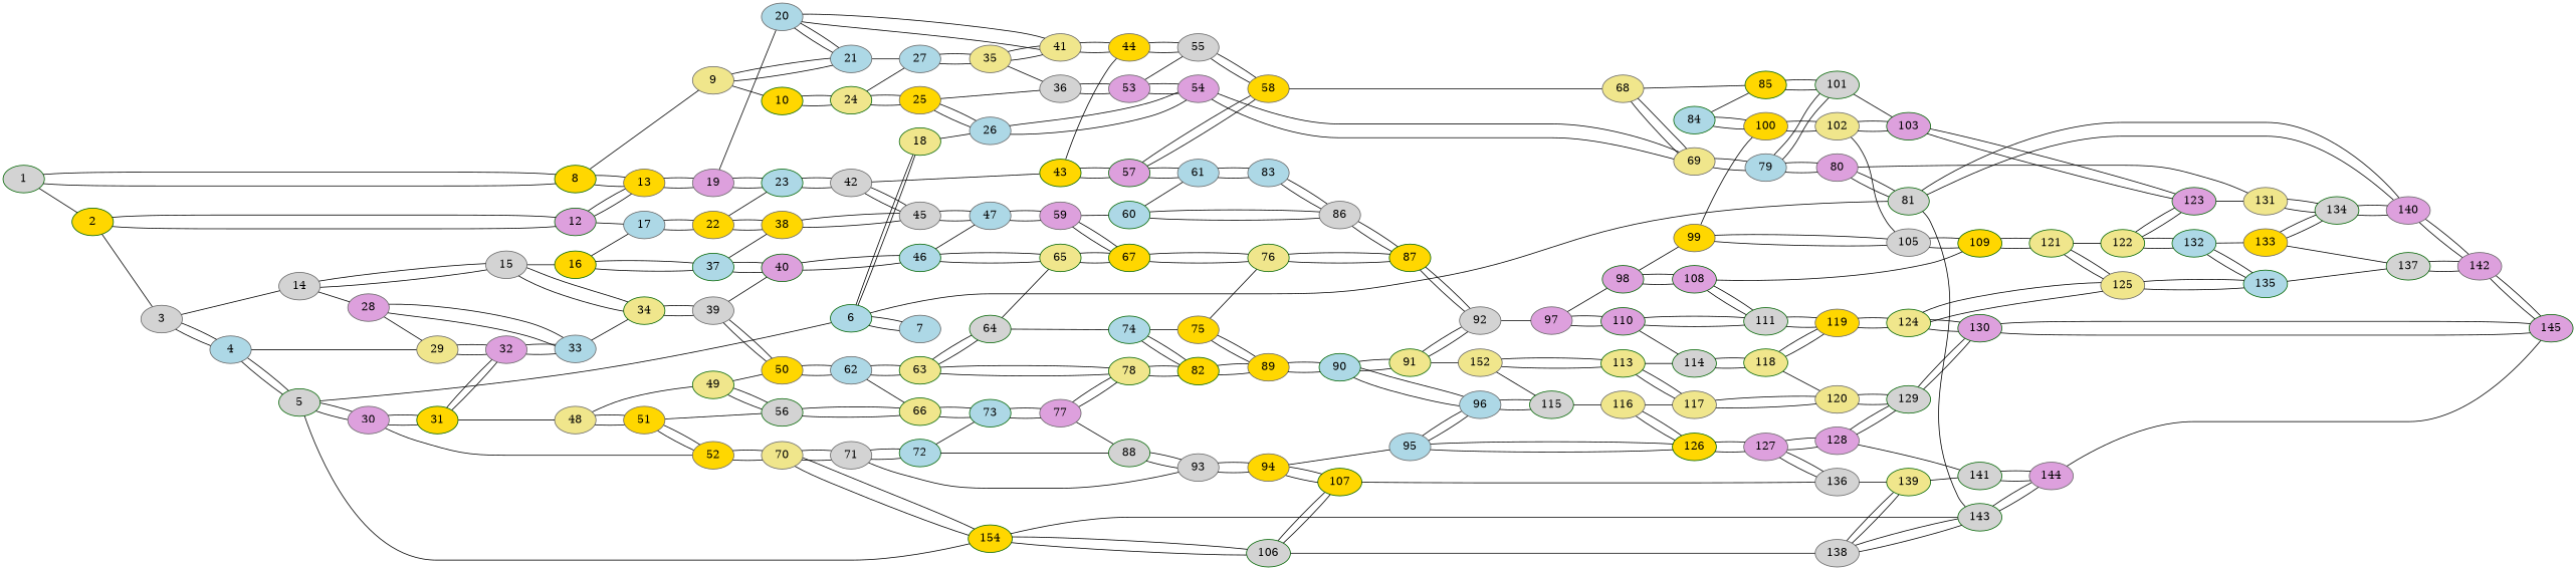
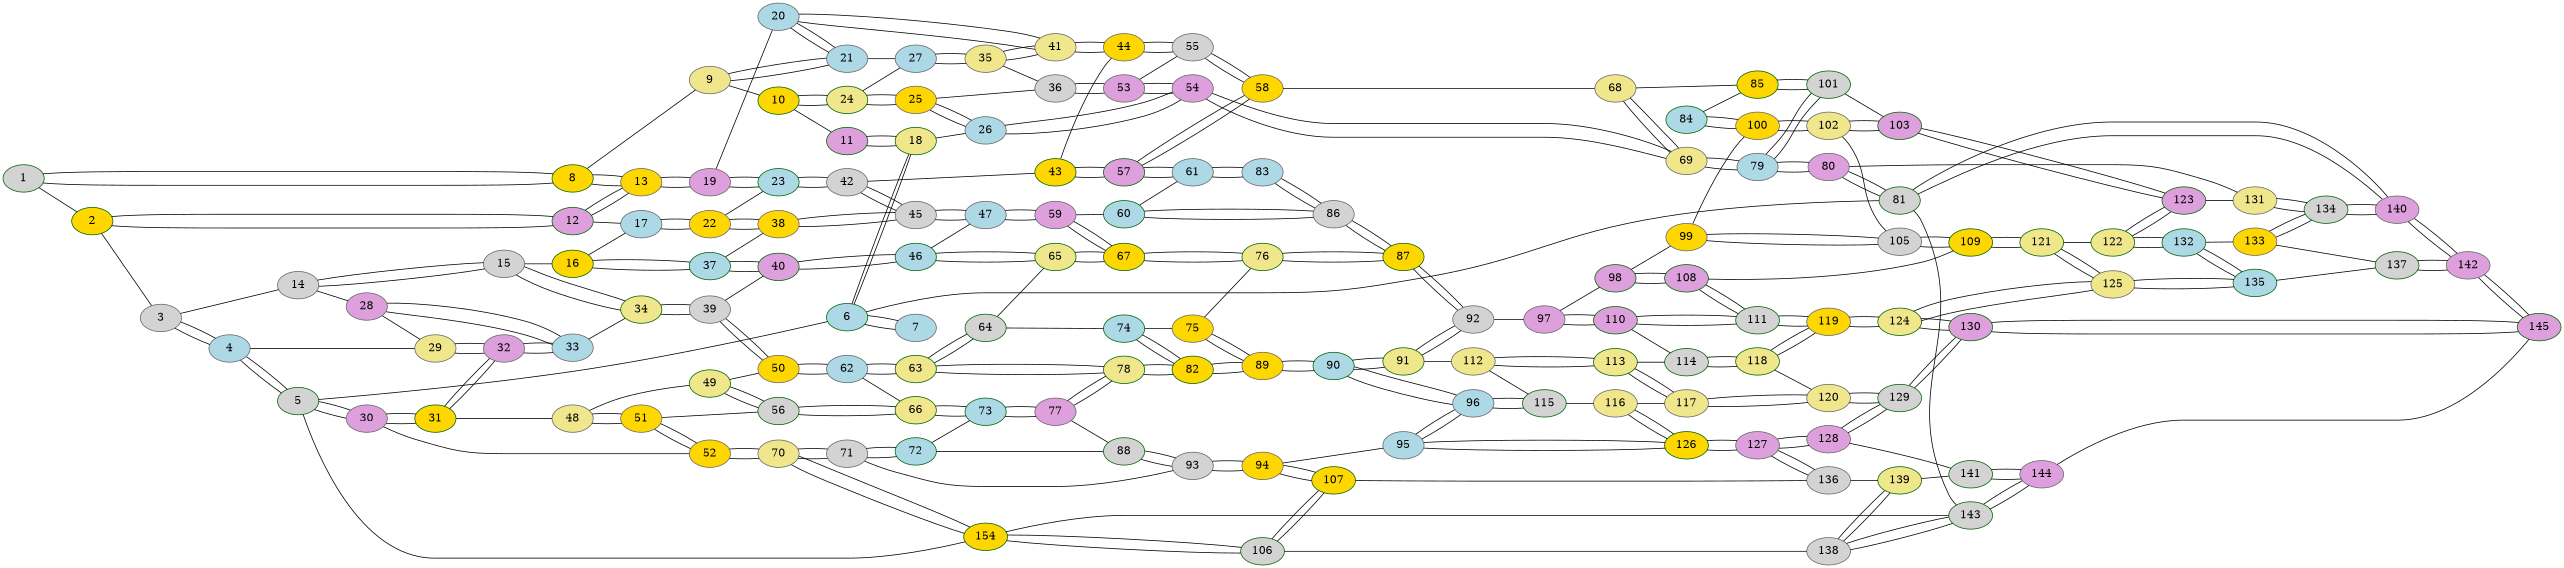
  graph {
    rankdir=LR
    node [color=gray40 fillcolor=lightgrey style=filled]
    1 [color=darkgreen]
    2 [color=darkgreen fillcolor=gold]
    8 [color=darkgreen fillcolor=gold]
    3
    12 [color=darkgreen fillcolor=plum]
    9 [fillcolor=khaki]
    13 [fillcolor=gold]
    4 [fillcolor=lightblue]
    14
    17 [fillcolor=lightblue]
    5 [color=darkgreen]
    29 [fillcolor=khaki]
    15
    28 [fillcolor=plum]
    6 [color=darkgreen fillcolor=lightblue]
    30 [fillcolor=plum]
    n17 [color=darkgreen fillcolor=gold label=154]
    32 [fillcolor=plum]
    7 [fillcolor=lightblue]
    18 [color=darkgreen fillcolor=khaki]
    81 [color=darkgreen]
    31 [color=darkgreen fillcolor=gold]
    52 [fillcolor=gold]
    143 [color=darkgreen]
    106 [color=darkgreen]
    26 [fillcolor=lightblue]
    140 [fillcolor=plum]
+   11 [color=darkgreen fillcolor=plum]
    10 [color=darkgreen fillcolor=gold]
    21 [fillcolor=lightblue]
    19 [fillcolor=plum]
    24 [color=darkgreen fillcolor=khaki]
    27 [fillcolor=lightblue]
    25 [fillcolor=gold]
    22 [fillcolor=gold]
    20 [fillcolor=lightblue]
    23 [color=darkgreen fillcolor=lightblue]
    16 [color=darkgreen fillcolor=gold]
    34 [color=darkgreen fillcolor=khaki]
    33 [fillcolor=lightblue]
    37 [color=darkgreen fillcolor=lightblue]
    39
    38 [fillcolor=gold]
    40 [color=darkgreen fillcolor=plum]
    54 [fillcolor=plum]
    41 [fillcolor=khaki]
    42
    44 [fillcolor=gold]
    35 [fillcolor=khaki]
    45
    43 [color=darkgreen fillcolor=gold]
    36
    53 [fillcolor=plum]
    69 [fillcolor=khaki]
    48 [fillcolor=khaki]
    70 [fillcolor=khaki]
    49 [color=darkgreen fillcolor=khaki]
    51 [fillcolor=gold]
    50 [fillcolor=gold]
    55
    46 [color=darkgreen fillcolor=lightblue]
    47 [fillcolor=lightblue]
    62 [fillcolor=lightblue]
    65 [color=darkgreen fillcolor=khaki]
    57 [color=darkgreen fillcolor=plum]
    58 [fillcolor=gold]
    61 [fillcolor=lightblue]
    59 [fillcolor=plum]
    67 [color=darkgreen fillcolor=gold]
    60 [color=darkgreen fillcolor=lightblue]
    56 [color=darkgreen]
    66 [color=darkgreen fillcolor=khaki]
    63 [color=darkgreen fillcolor=khaki]
    71
    79 [fillcolor=lightblue]
    68 [fillcolor=khaki]
    73 [color=darkgreen fillcolor=lightblue]
    83 [fillcolor=lightblue]
    85 [color=darkgreen fillcolor=gold]
    86
    76 [color=darkgreen fillcolor=khaki]
    87 [color=darkgreen fillcolor=gold]
    64 [color=darkgreen]
    78 [color=darkgreen fillcolor=khaki]
    74 [color=darkgreen fillcolor=lightblue]
    82 [color=darkgreen fillcolor=gold]
    75 [fillcolor=gold]
    77 [fillcolor=plum]
    101 [color=darkgreen]
    80 [fillcolor=plum]
    72 [color=darkgreen fillcolor=lightblue]
    93
    88 [color=darkgreen]
    94 [fillcolor=gold]
    89 [fillcolor=gold]
    90 [color=darkgreen fillcolor=lightblue]
    92
    131 [fillcolor=khaki]
    103 [color=darkgreen fillcolor=plum]
    134 [color=darkgreen]
    142 [fillcolor=plum]
    144 [fillcolor=plum]
    84 [color=darkgreen fillcolor=lightblue]
    100 [fillcolor=gold]
    102 [fillcolor=khaki]
    97 [fillcolor=plum]
    91 [color=darkgreen fillcolor=khaki]
    96 [fillcolor=lightblue]
-   112 [fillcolor=khaki label=152]
+   112 [fillcolor=khaki]
    115 [color=darkgreen]
    113 [color=darkgreen fillcolor=khaki]
    98 [color=darkgreen fillcolor=plum]
    110 [color=darkgreen fillcolor=plum]
    95 [fillcolor=lightblue]
    107 [color=darkgreen fillcolor=gold]
    126 [color=darkgreen fillcolor=gold]
    136
    127 [fillcolor=plum]
    116 [fillcolor=khaki]
    99 [fillcolor=gold]
    108 [color=darkgreen fillcolor=plum]
    111 [color=darkgreen]
    114 [color=darkgreen]
    105
    109 [color=darkgreen fillcolor=gold]
    123 [color=darkgreen fillcolor=plum]
    138
    121 [color=darkgreen fillcolor=khaki]
    139 [color=darkgreen fillcolor=khaki]
    119 [fillcolor=gold]
    122 [color=darkgreen fillcolor=khaki]
    125 [fillcolor=khaki]
    118 [color=darkgreen fillcolor=khaki]
    124 [color=darkgreen fillcolor=khaki]
    117 [fillcolor=khaki]
    120 [fillcolor=khaki]
    129 [color=darkgreen]
    130 [color=darkgreen fillcolor=plum]
    132 [color=darkgreen fillcolor=lightblue]
    135 [color=darkgreen fillcolor=lightblue]
    133 [fillcolor=gold]
    145 [color=darkgreen fillcolor=plum]
    137 [color=darkgreen]
    128 [fillcolor=plum]
    141 [color=darkgreen]
    1 -- 2
    1 -- 8
    1 -- 8
    2 -- 3
    2 -- 12
    2 -- 12
    8 -- 9
    8 -- 13
    8 -- 13
    3 -- 4
    3 -- 4
    3 -- 14
    12 -- 13
    12 -- 13
    12 -- 17
    9 -- 10
    9 -- 21
    9 -- 21
    13 -- 19
    13 -- 19
    4 -- 5
    4 -- 5
    4 -- 29
    14 -- 15
    14 -- 15
    14 -- 28
    17 -- 22
    17 -- 22
    5 -- 6
    5 -- 30
    5 -- 30
    5 -- n17
    29 -- 32
    29 -- 32
    15 -- 16
    15 -- 34
    15 -- 34
    28 -- 29
    28 -- 33
    28 -- 33
    6 -- 7
    6 -- 7
    6 -- 18
    6 -- 18
    6 -- 81
    30 -- 31
    30 -- 31
    30 -- 52
    n17 -- 143
    n17 -- 106
    n17 -- 106
    32 -- 33
    32 -- 33
    18 -- 26
    81 -- 143
    81 -- 140
    81 -- 140
    31 -- 32
    31 -- 32
    31 -- 48
    52 -- 70
    52 -- 70
    143 -- 144
    143 -- 144
    106 -- 107
    106 -- 107
    106 -- 138
    26 -- 54
    26 -- 54
    140 -- 142
    140 -- 142
+   11 -- 18
+   11 -- 18
+   10 -- 11
    10 -- 24
    10 -- 24
    21 -- 27
    19 -- 20
    19 -- 23
    19 -- 23
    24 -- 27
    24 -- 25
    24 -- 25
    27 -- 35
    27 -- 35
    25 -- 26
    25 -- 26
    25 -- 36
    22 -- 23
    22 -- 38
    22 -- 38
    20 -- 21
    20 -- 21
    20 -- 41
    20 -- 41
    23 -- 42
    23 -- 42
    16 -- 17
    16 -- 37
    16 -- 37
    34 -- 39
    34 -- 39
    33 -- 34
    37 -- 38
    37 -- 40
    37 -- 40
    39 -- 40
    39 -- 50
    39 -- 50
    38 -- 45
    38 -- 45
    40 -- 46
    40 -- 46
    54 -- 69
    54 -- 69
    41 -- 44
    41 -- 44
    42 -- 45
    42 -- 45
    42 -- 43
    44 -- 55
    44 -- 55
    35 -- 41
    35 -- 41
    35 -- 36
    45 -- 47
    45 -- 47
    43 -- 44
    43 -- 57
    43 -- 57
    36 -- 53
    36 -- 53
    53 -- 54
    53 -- 54
    53 -- 55
    69 -- 79
    69 -- 79
    48 -- 49
    48 -- 51
    48 -- 51
    70 -- n17
    70 -- n17
    70 -- 71
    70 -- 71
    49 -- 50
    49 -- 56
    49 -- 56
    51 -- 52
    51 -- 52
    51 -- 56
    50 -- 62
    50 -- 62
    55 -- 58
    55 -- 58
    46 -- 47
    46 -- 65
    46 -- 65
    47 -- 59
    47 -- 59
    62 -- 66
    62 -- 63
    62 -- 63
    65 -- 67
    65 -- 67
    57 -- 58
    57 -- 58
    57 -- 61
    57 -- 61
    58 -- 68
    61 -- 83
    61 -- 83
    59 -- 67
    59 -- 67
    59 -- 60
    67 -- 76
    67 -- 76
    60 -- 61
    60 -- 86
    60 -- 86
    56 -- 66
    56 -- 66
    66 -- 73
    66 -- 73
    63 -- 64
    63 -- 64
    63 -- 78
    63 -- 78
    71 -- 72
    71 -- 72
    71 -- 93
    79 -- 101
    79 -- 101
    79 -- 80
    79 -- 80
    68 -- 69
    68 -- 69
    68 -- 85
    73 -- 77
    73 -- 77
    83 -- 86
    83 -- 86
    85 -- 101
    85 -- 101
    86 -- 87
    86 -- 87
    76 -- 87
    76 -- 87
    87 -- 92
    87 -- 92
    64 -- 65
    64 -- 74
    78 -- 82
    78 -- 82
    74 -- 82
    74 -- 82
    74 -- 75
    82 -- 89
    82 -- 89
    75 -- 76
    75 -- 89
    75 -- 89
    77 -- 78
    77 -- 78
    77 -- 88
    101 -- 103
    80 -- 81
    80 -- 81
    80 -- 131
    72 -- 73
    72 -- 88
    93 -- 94
    93 -- 94
    88 -- 93
    88 -- 93
    94 -- 95
    94 -- 107
    94 -- 107
    89 -- 90
    89 -- 90
    90 -- 91
    90 -- 91
    90 -- 96
    90 -- 96
    92 -- 97
    131 -- 134
    131 -- 134
    103 -- 123
    103 -- 123
    134 -- 140
    134 -- 140
    142 -- 145
    142 -- 145
    144 -- 145
    84 -- 85
    84 -- 100
    84 -- 100
    100 -- 102
    100 -- 102
    102 -- 103
    102 -- 103
    102 -- 105
    97 -- 98
    97 -- 110
    97 -- 110
    91 -- 92
    91 -- 92
    91 -- 112
    96 -- 115
    96 -- 115
    112 -- 115
    112 -- 113
    112 -- 113
    115 -- 116
    113 -- 114
    113 -- 117
    113 -- 117
    98 -- 99
    98 -- 108
    98 -- 108
    110 -- 111
    110 -- 111
    110 -- 114
    95 -- 96
    95 -- 96
    95 -- 126
    95 -- 126
    107 -- 136
    126 -- 127
    126 -- 127
    136 -- 139
    127 -- 136
    127 -- 136
    127 -- 128
    127 -- 128
    116 -- 126
    116 -- 126
    116 -- 117
    99 -- 100
    99 -- 105
    99 -- 105
    108 -- 111
    108 -- 111
    108 -- 109
    111 -- 119
    111 -- 119
    114 -- 118
    114 -- 118
    105 -- 109
    105 -- 109
    109 -- 121
    109 -- 121
    123 -- 131
    138 -- 143
    138 -- 143
    138 -- 139
    138 -- 139
    121 -- 122
    121 -- 125
    121 -- 125
    139 -- 141
    119 -- 124
    119 -- 124
    122 -- 123
    122 -- 123
    122 -- 132
    122 -- 132
    125 -- 135
    125 -- 135
    118 -- 119
    118 -- 119
    118 -- 120
    124 -- 125
    124 -- 125
    124 -- 130
    124 -- 130
    117 -- 120
    117 -- 120
    120 -- 129
    120 -- 129
    129 -- 130
    129 -- 130
    130 -- 145
    130 -- 145
    132 -- 135
    132 -- 135
    132 -- 133
    135 -- 137
    133 -- 134
    133 -- 134
    133 -- 137
    137 -- 142
    137 -- 142
    128 -- 129
    128 -- 129
    128 -- 141
    141 -- 144
    141 -- 144
  }
